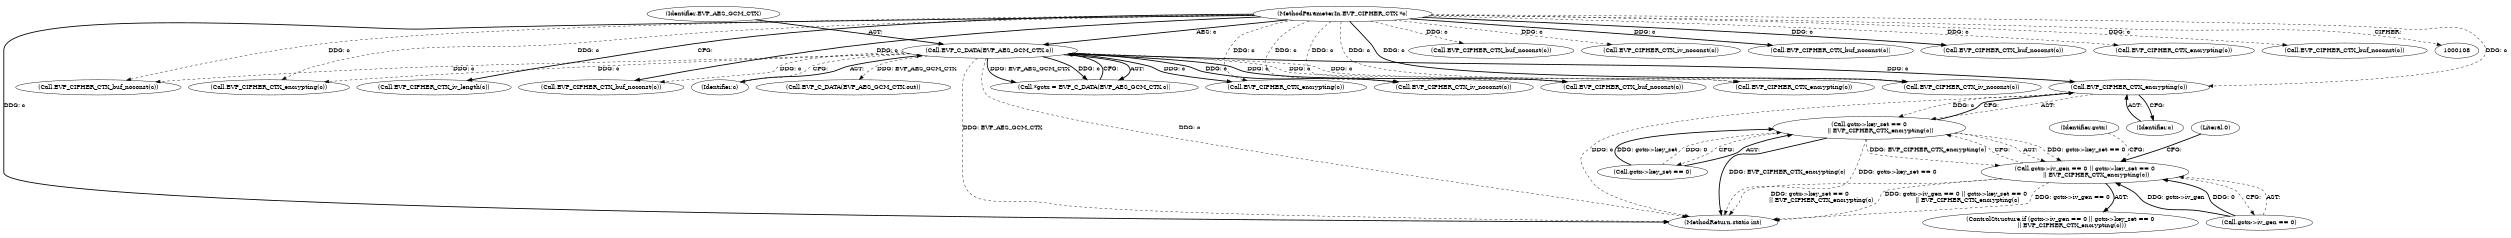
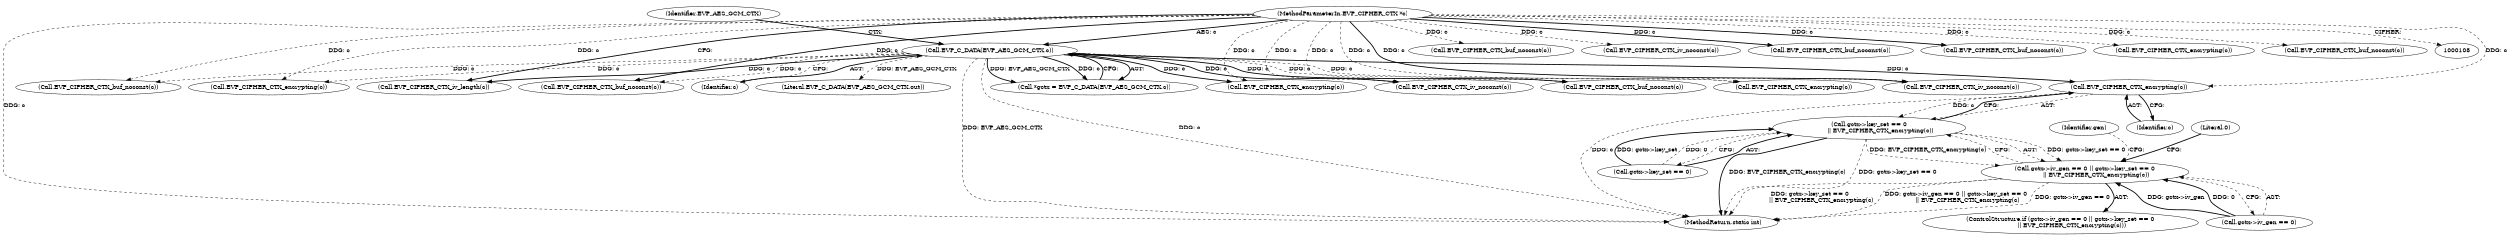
  digraph {
    edge [style=dashed]
    n1 [label="(Call,EVP_CIPHER_CTX_encrypting(c))"]
    n2 [label="(Call,gctx->key_set == 0\n            || EVP_CIPHER_CTX_encrypting(c))"]
    n3 [label="(MethodReturn,static int)"]
    n4 [label="(Identifier,c)"]
    n5 [label="(Call,gctx->iv_gen == 0 || gctx->key_set == 0\n            || EVP_CIPHER_CTX_encrypting(c))"]
    n6 [label="(Call,gctx->key_set == 0)"]
    n7 [label="(Call,EVP_C_DATA(EVP_AES_GCM_CTX,c))"]
    n8 [label="(Call,EVP_CIPHER_CTX_buf_noconst(c))"]
    n9 [label="(Call,EVP_CIPHER_CTX_iv_noconst(c))"]
    n10 [label="(Call,EVP_CIPHER_CTX_buf_noconst(c))"]
    n11 [label="(Call,EVP_CIPHER_CTX_encrypting(c))"]
    n12 [label="(Call,*gctx = EVP_C_DATA(EVP_AES_GCM_CTX,c))"]
    n13 [label="(Identifier,c)"]
    n14 [label="(Call,EVP_CIPHER_CTX_buf_noconst(c))"]
    n15 [label="(Call,EVP_CIPHER_CTX_encrypting(c))"]
    n16 [label="(Call,EVP_CIPHER_CTX_iv_length(c))"]
-   n17 [label="(Call,EVP_C_DATA(EVP_AES_GCM_CTX,out))"]
+   n17 [label="(Literal,EVP_C_DATA(EVP_AES_GCM_CTX,out))"]
    n18 [label="(Call,EVP_CIPHER_CTX_encrypting(c))"]
    n19 [label="(Call,EVP_CIPHER_CTX_iv_noconst(c))"]
    n20 [label="(MethodParameterIn,EVP_CIPHER_CTX *c)"]
    n21 [label="(Call,EVP_CIPHER_CTX_buf_noconst(c))"]
    n22 [label="(Call,EVP_CIPHER_CTX_iv_noconst(c))"]
    n23 [label="(Call,EVP_CIPHER_CTX_buf_noconst(c))"]
    n24 [label="(Call,EVP_CIPHER_CTX_buf_noconst(c))"]
    n25 [label="(Call,EVP_CIPHER_CTX_encrypting(c))"]
    n26 [label="(Call,EVP_CIPHER_CTX_buf_noconst(c))"]
    1000108
    n28 [label="(ControlStructure,if (gctx->iv_gen == 0 || gctx->key_set == 0\n            || EVP_CIPHER_CTX_encrypting(c)))"]
    n29 [label="(Call,gctx->iv_gen == 0)"]
    n30 [label="(Identifier,EVP_AES_GCM_CTX)"]
-   n31 [label="(Identifier,gctx)"]
+   n31 [label="(Identifier,gen)"]
    n32 [label="(Literal,0)"]
    n1 -> n2 [label="AST: "]
    n1 -> n2 [label="DDG: c"]
    n1 -> n3 [label="DDG: c"]
    n1 -> n4 [label="CFG: " style=bold]
    n2 -> n1 [label="CFG: " style=bold]
    n2 -> n3 [label="DDG: EVP_CIPHER_CTX_encrypting(c)" style=bold]
    n2 -> n3 [label="DDG: gctx->key_set == 0"]
    n2 -> n5 [label="AST: "]
    n2 -> n5 [label="DDG: gctx->key_set == 0"]
    n2 -> n5 [label="DDG: EVP_CIPHER_CTX_encrypting(c)"]
    n2 -> n6 [label="CFG: "]
    n4 -> n1 [label="AST: " style=bold]
    n5 -> n2 [label="CFG: "]
    n5 -> n3 [label="DDG: gctx->iv_gen == 0 || gctx->key_set == 0\n            || EVP_CIPHER_CTX_encrypting(c)"]
    n5 -> n3 [label="DDG: gctx->iv_gen == 0"]
    n5 -> n3 [label="DDG: gctx->key_set == 0\n            || EVP_CIPHER_CTX_encrypting(c)"]
    n5 -> n28 [label="AST: " style=bold]
    n5 -> n29 [label="CFG: "]
    n6 -> n2 [label="AST: " style=bold]
    n6 -> n2 [label="DDG: gctx->key_set" style=bold]
    n6 -> n2 [label="DDG: 0"]
    n7 -> n1 [label="DDG: c" style=bold]
    n7 -> n3 [label="DDG: EVP_AES_GCM_CTX"]
    n7 -> n3 [label="DDG: c"]
    n7 -> n8 [label="DDG: c"]
    n7 -> n9 [label="DDG: c" style=bold]
    n7 -> n10 [label="DDG: c" style=bold]
    n7 -> n11 [label="DDG: c"]
    n7 -> n12 [label="AST: " style=bold]
    n7 -> n12 [label="DDG: EVP_AES_GCM_CTX" style=bold]
    n7 -> n12 [label="DDG: c" style=bold]
    n7 -> n13 [label="CFG: "]
    n7 -> n14 [label="DDG: c"]
    n7 -> n15 [label="DDG: c"]
+   n7 -> n16 [label="DDG: c" style=bold]
    n7 -> n17 [label="DDG: EVP_AES_GCM_CTX"]
    n7 -> n18 [label="DDG: c" style=bold]
    n7 -> n19 [label="DDG: c"]
    n12 -> n7 [label="CFG: " style=bold]
    n13 -> n7 [label="AST: " style=bold]
    n20 -> n1 [label="DDG: c"]
-   n20 -> n3 [label="DDG: c" style=bold]
+   n20 -> n3 [label="DDG: c"]
    n20 -> n7 [label="AES: c" style=bold]
    n20 -> n8 [label="DDG: c" style=bold]
    n20 -> n9 [label="DDG: c"]
    n20 -> n10 [label="DDG: c"]
    n20 -> n11 [label="DDG: c"]
    n20 -> n14 [label="DDG: c"]
    n20 -> n15 [label="DDG: c"]
    n20 -> n16 [label="CFG: " style=bold]
    n20 -> n18 [label="DDG: c"]
    n20 -> n19 [label="DDG: c" style=bold]
    n20 -> n21 [label="DDG: c"]
    n20 -> n22 [label="DDG: c"]
    n20 -> n23 [label="DDG: c" style=bold]
    n20 -> n24 [label="DDG: c" style=bold]
    n20 -> n25 [label="DDG: c"]
    n20 -> n26 [label="DDG: c"]
    n20 -> 1000108 [label="CIPHER: "]
    n29 -> n5 [label="AST: "]
    n29 -> n5 [label="DDG: gctx->iv_gen" style=bold]
    n29 -> n5 [label="DDG: 0" style=bold]
-   n30 -> n7 [label="AST: " style=bold]
+   n30 -> n7 [label="CTX: " style=bold]
    n31 -> n5 [label="CFG: "]
    n32 -> n5 [label="CFG: " style=bold]
  }
